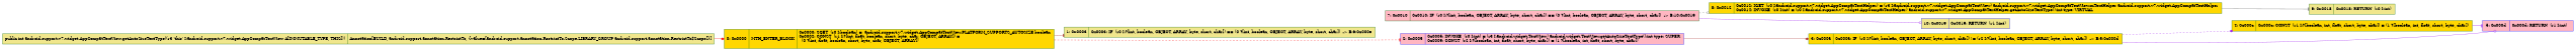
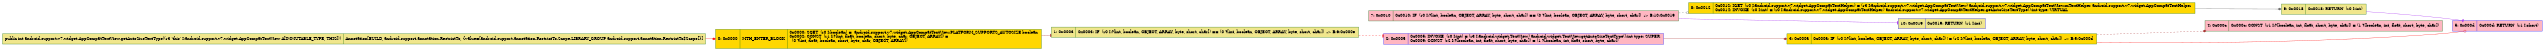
  digraph {
    rankdir=LR
    node [color=darkgreen fillcolor=khaki shape=record style=filled]
    edge [arrowhead=tee color=brown]
    n1 [fillcolor=gold label="{0\:\ 0x0000|MTH_ENTER_BLOCK\l|0x0000: SGET  (r0 I:boolean) =  android.support.v7.widget.AppCompatTextView.PLATFORM_SUPPORTS_AUTOSIZE boolean \l0x0002: CONST  (r1 I:?[int, float, boolean, short, byte, char, OBJECT, ARRAY]) = \l  (0 ?[int, float, boolean, short, byte, char, OBJECT, ARRAY])\l \l}"]
    n2 [label="{1\:\ 0x0003|0x0003: IF  (r0 I:?[int, boolean, OBJECT, ARRAY, byte, short, char]) == (0 ?[int, boolean, OBJECT, ARRAY, byte, short, char])  \-\> B:6:0x000e \l}"]
    n3 [color=blue fillcolor=lightpink label="{2\:\ 0x0005|0x0005: INVOKE  (r0 I:int) = (r3 I:android.widget.TextView) android.widget.TextView.getAutoSizeTextType():int type: SUPER \l0x0009: CONST  (r2 I:?[boolean, int, float, short, byte, char]) = (1 ?[boolean, int, float, short, byte, char]) \l}"]
    n4 [fillcolor=gold label="{3\:\ 0x000a|0x000a: IF  (r0 I:?[int, boolean, OBJECT, ARRAY, byte, short, char]) != (r2 I:?[int, boolean, OBJECT, ARRAY, byte, short, char])  \-\> B:5:0x000d \l}"]
-   n5 [fillcolor=gold label="{4\:\ 0x000c|0x000c: CONST  (r1 I:?[boolean, int, float, short, byte, char]) = (1 ?[boolean, int, float, short, byte, char]) \l}"]
-   n6 [color=blue fillcolor=lightpink label="{5\:\ 0x000d|0x000d: RETURN  (r1 I:int) \l}"]
+   n5 [fillcolor=lightpink label="{4\:\ 0x000c|0x000c: CONST  (r1 I:?[boolean, int, float, short, byte, char]) = (1 ?[boolean, int, float, short, byte, char]) \l}"]
+   n6 [color=blue fillcolor=lightpink label="{5\:\ 0x000d|0x000d: RETURN  (r1 I:short) \l}"]
    n7 [fillcolor=lightpink label="{7\:\ 0x0010|0x0010: IF  (r0 I:?[int, boolean, OBJECT, ARRAY, byte, short, char]) == (0 ?[int, boolean, OBJECT, ARRAY, byte, short, char])  \-\> B:10:0x0019 \l}"]
    n8 [fillcolor=gold label="{8\:\ 0x0012|0x0012: IGET  (r0 I:android.support.v7.widget.AppCompatTextHelper) = (r3 I:android.support.v7.widget.AppCompatTextView) android.support.v7.widget.AppCompatTextView.mTextHelper android.support.v7.widget.AppCompatTextHelper \l0x0014: INVOKE  (r0 I:int) = (r0 I:android.support.v7.widget.AppCompatTextHelper) android.support.v7.widget.AppCompatTextHelper.getAutoSizeTextType():int type: VIRTUAL \l}"]
    n9 [color=blue label="{10\:\ 0x0019|0x0019: RETURN  (r1 I:int) \l}"]
    n10 [label="{9\:\ 0x0018|0x0018: RETURN  (r0 I:int) \l}"]
    n11 [label="{public int android.support.v7.widget.AppCompatTextView.getAutoSizeTextType((r3 'this' I:android.support.v7.widget.AppCompatTextView A[IMMUTABLE_TYPE, THIS]))  | Annotation[BUILD, android.support.annotation.RestrictTo, \{value=[android.support.annotation.RestrictTo.Scope.LIBRARY_GROUP android.support.annotation.RestrictTo$Scope]\}]\l}"]
    n1 -> n2
-   n1 -> n3 [color=red style=dashed]
+   n2 -> n3 [color=red style=dashed]
    n3 -> n4 [arrowhead=diamond]
-   n4 -> n5 [arrowhead=diamond color=purple style=dashed]
-   n4 -> n6 [arrowhead=odot color=purple]
-   n5 -> n6 [color=purple]
+   n4 -> n5 [arrowhead=diamond style=dashed]
+   n4 -> n6 [arrowhead=odot color=red]
+   n10 -> n6 [color=purple]
    n7 -> n8 [arrowhead=odot color=gray40 style=dashed]
-   n7 -> n9 [arrowhead=odot color=purple]
-   n8 -> n10 [color=gray40]
+   n7 -> n9 [color=purple]
+   n8 -> n10 [arrowhead=diamond color=gray40]
    n11 -> n1 [arrowhead=diamond color=red]
  }
